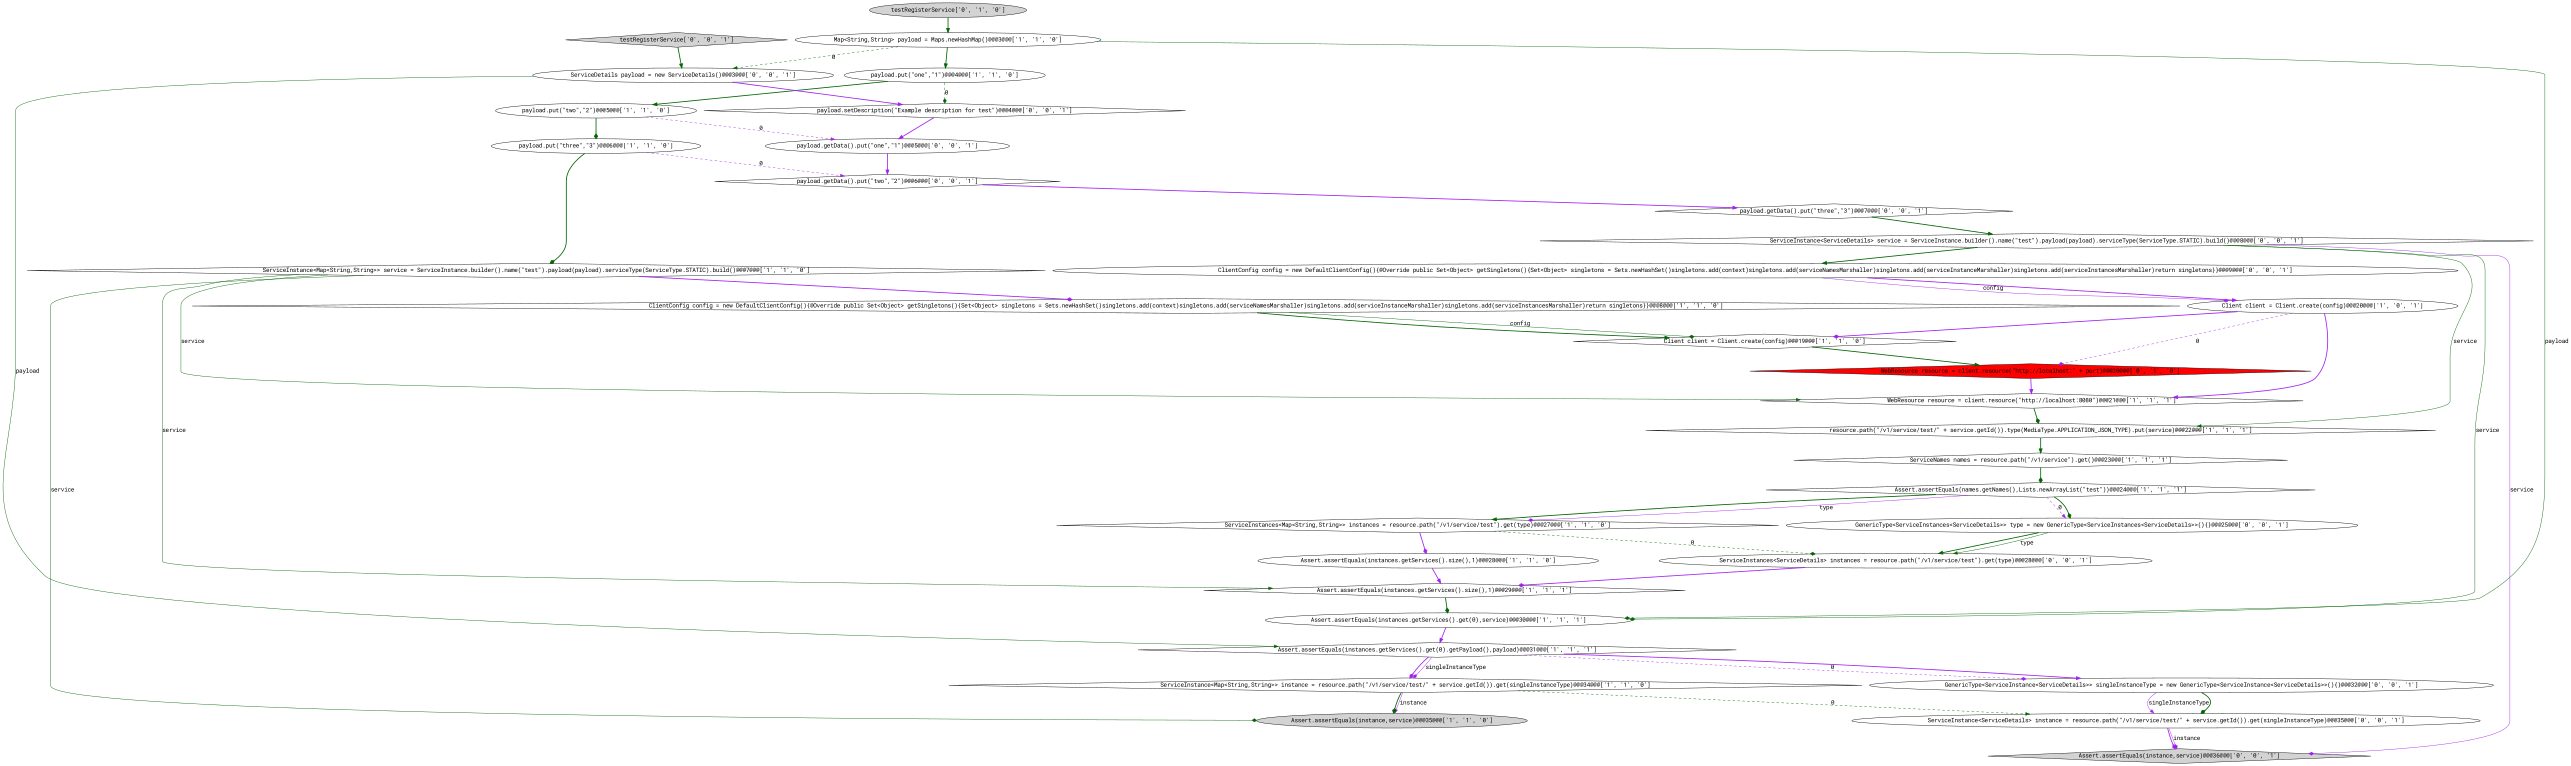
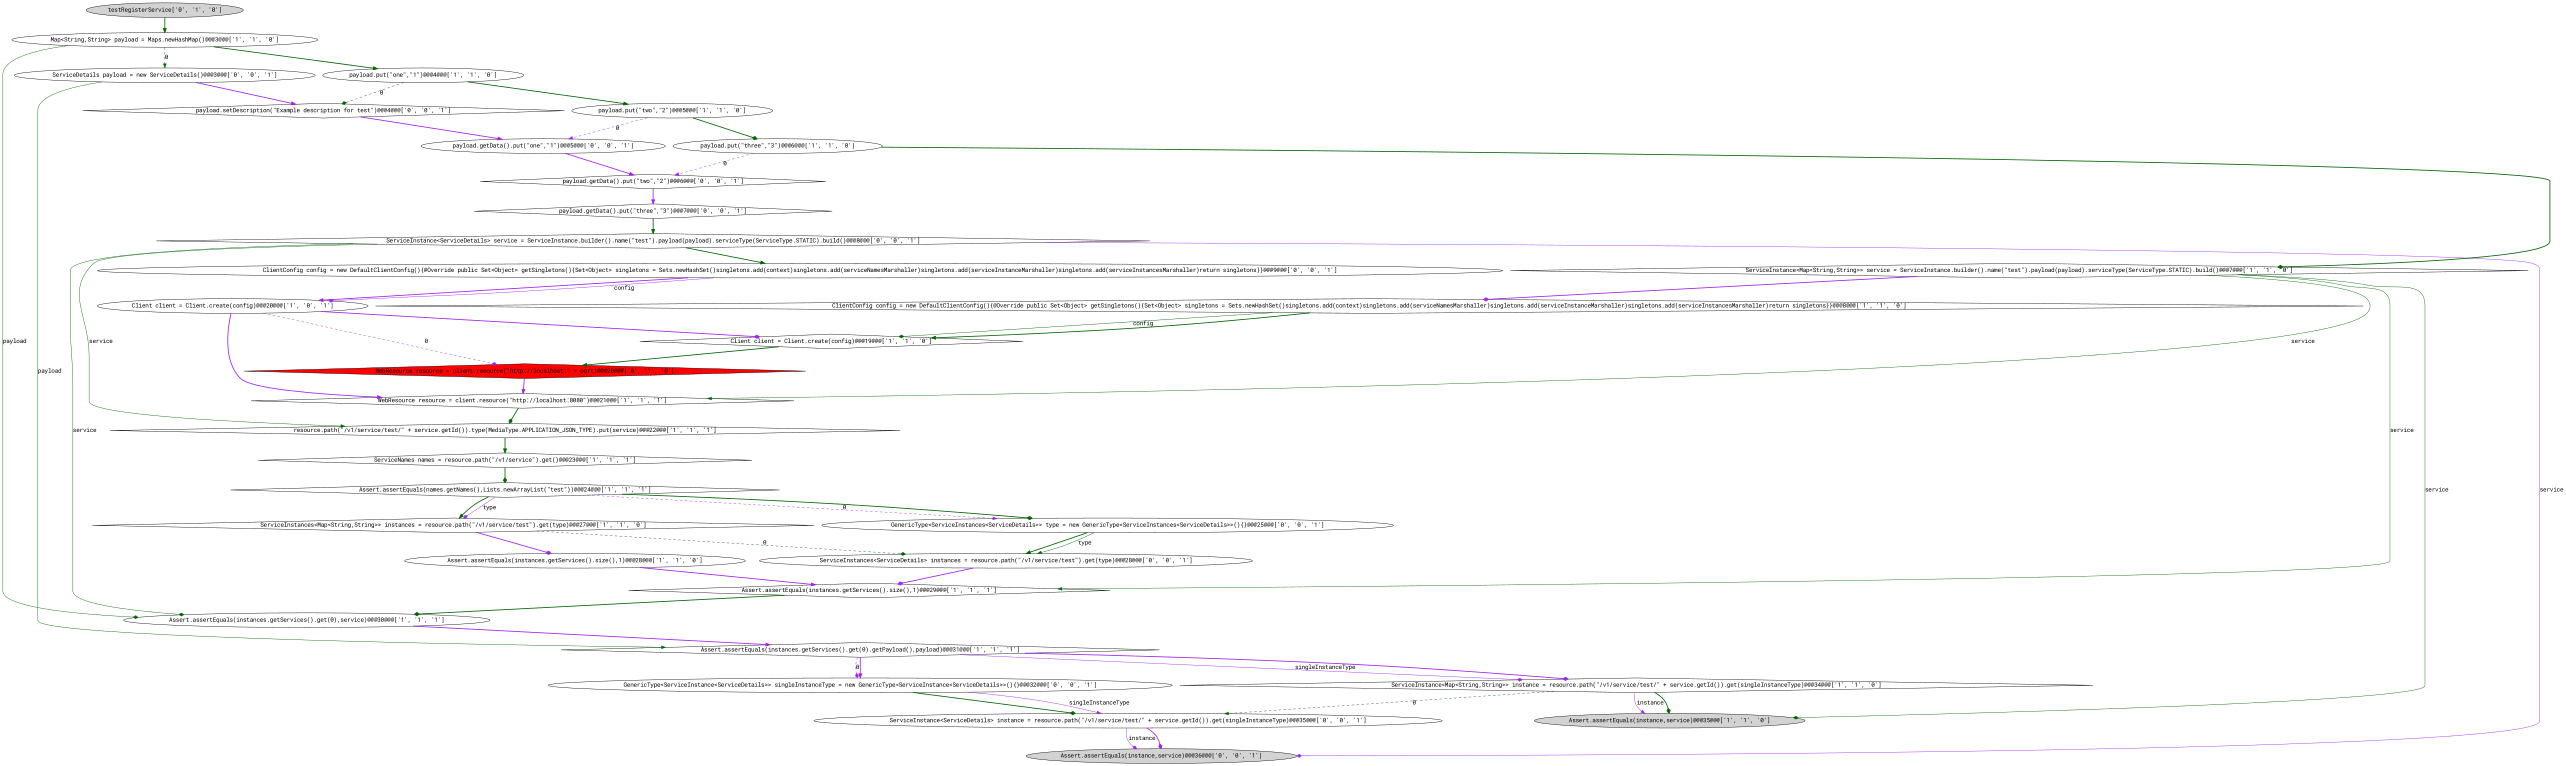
  digraph {
    fontname="Roboto Mono"
    node [fillcolor=white fontname="Roboto Mono" shape=diamond style=filled]
    edge [arrowhead=normal color=darkgreen fontname="Roboto Mono" style=bold]
-   n1 [fillcolor=lightgray label="Assert.assertEquals(instance,service)@@@36@@@['0', '0', '1']"]
+   n1 [fillcolor=lightgray label="Assert.assertEquals(instance,service)@@@36@@@['0', '0', '1']" shape=ellipse]
    n2 [label="Client client = Client.create(config)@@@19@@@['1', '1', '0']"]
    n3 [fillcolor=red label="WebResource resource = client.resource(\"http://localhost:\" + port)@@@20@@@['0', '1', '0']"]
    n4 [label="WebResource resource = client.resource(\"http://localhost:8080\")@@@21@@@['1', '1', '1']"]
    n5 [label="Client client = Client.create(config)@@@20@@@['1', '0', '1']" shape=ellipse]
    n6 [label="resource.path(\"/v1/service/test/\" + service.getId()).type(MediaType.APPLICATION_JSON_TYPE).put(service)@@@22@@@['1', '1', '1']"]
    n7 [label="ServiceNames names = resource.path(\"/v1/service\").get()@@@23@@@['1', '1', '1']"]
    n8 [label="Assert.assertEquals(names.getNames(),Lists.newArrayList(\"test\"))@@@24@@@['1', '1', '1']"]
    n9 [label="ServiceInstances<Map<String,String>> instances = resource.path(\"/v1/service/test\").get(type)@@@27@@@['1', '1', '0']"]
    n10 [label="GenericType<ServiceInstances<ServiceDetails>> type = new GenericType<ServiceInstances<ServiceDetails>>(){}@@@25@@@['0', '0', '1']" shape=ellipse]
    n11 [label="Map<String,String> payload = Maps.newHashMap()@@@3@@@['1', '1', '0']" shape=ellipse]
    n12 [label="Assert.assertEquals(instances.getServices().get(0),service)@@@30@@@['1', '1', '1']" shape=ellipse]
    n13 [label="payload.put(\"one\",\"1\")@@@4@@@['1', '1', '0']" shape=ellipse]
    n14 [label="ServiceDetails payload = new ServiceDetails()@@@3@@@['0', '0', '1']" shape=ellipse]
    n15 [label="Assert.assertEquals(instances.getServices().get(0).getPayload(),payload)@@@31@@@['1', '1', '1']"]
    n16 [label="payload.setDescription(\"Example description for test\")@@@4@@@['0', '0', '1']"]
    n17 [label="payload.put(\"two\",\"2\")@@@5@@@['1', '1', '0']" shape=ellipse]
    n18 [label="GenericType<ServiceInstance<ServiceDetails>> singleInstanceType = new GenericType<ServiceInstance<ServiceDetails>>(){}@@@32@@@['0', '0', '1']" shape=ellipse]
    n19 [label="ServiceInstance<Map<String,String>> instance = resource.path(\"/v1/service/test/\" + service.getId()).get(singleInstanceType)@@@34@@@['1', '1', '0']"]
    n20 [label="ServiceInstance<ServiceDetails> instance = resource.path(\"/v1/service/test/\" + service.getId()).get(singleInstanceType)@@@35@@@['0', '0', '1']" shape=ellipse]
    n21 [label="payload.getData().put(\"one\",\"1\")@@@5@@@['0', '0', '1']" shape=ellipse]
    n22 [label="payload.getData().put(\"two\",\"2\")@@@6@@@['0', '0', '1']"]
    n23 [label="Assert.assertEquals(instances.getServices().size(),1)@@@28@@@['1', '1', '0']" shape=ellipse]
    n24 [label="Assert.assertEquals(instances.getServices().size(),1)@@@29@@@['1', '1', '1']"]
    n25 [label="payload.getData().put(\"three\",\"3\")@@@7@@@['0', '0', '1']"]
    n26 [label="ServiceInstance<ServiceDetails> service = ServiceInstance.builder().name(\"test\").payload(payload).serviceType(ServiceType.STATIC).build()@@@8@@@['0', '0', '1']"]
    n27 [label="ClientConfig config = new DefaultClientConfig(){@Override public Set<Object> getSingletons(){Set<Object> singletons = Sets.newHashSet()singletons.add(context)singletons.add(serviceNamesMarshaller)singletons.add(serviceInstanceMarshaller)singletons.add(serviceInstancesMarshaller)return singletons}}@@@9@@@['0', '0', '1']" shape=ellipse]
-   n28 [fillcolor=lightgray label="testRegisterService['0', '0', '1']"]
    n29 [label="payload.put(\"three\",\"3\")@@@6@@@['1', '1', '0']" shape=ellipse]
    n30 [label="ServiceInstances<ServiceDetails> instances = resource.path(\"/v1/service/test\").get(type)@@@28@@@['0', '0', '1']" shape=ellipse]
    n31 [label="ServiceInstance<Map<String,String>> service = ServiceInstance.builder().name(\"test\").payload(payload).serviceType(ServiceType.STATIC).build()@@@7@@@['1', '1', '0']"]
    n32 [fillcolor=lightgray label="Assert.assertEquals(instance,service)@@@35@@@['1', '1', '0']" shape=ellipse]
    n33 [label="ClientConfig config = new DefaultClientConfig(){@Override public Set<Object> getSingletons(){Set<Object> singletons = Sets.newHashSet()singletons.add(context)singletons.add(serviceNamesMarshaller)singletons.add(serviceInstanceMarshaller)singletons.add(serviceInstancesMarshaller)return singletons}}@@@8@@@['1', '1', '0']"]
    n34 [fillcolor=lightgray label="testRegisterService['0', '1', '0']" shape=ellipse]
    n2 -> n3
    n3 -> n4 [color=purple]
    n4 -> n6 [arrowhead=diamond]
    n5 -> n2 [arrowhead=diamond color=purple]
    n5 -> n3 [arrowhead=diamond color=purple label=0 style=dashed]
    n5 -> n4 [color=purple]
    n6 -> n7
    n7 -> n8 [arrowhead=diamond]
    n8 -> n9 [arrowhead=diamond color=purple label=type style=solid]
    n8 -> n9
    n8 -> n10 [color=purple label=0 style=dashed]
    n8 -> n10 [arrowhead=diamond]
    n9 -> n23 [arrowhead=diamond color=purple]
    n9 -> n30 [arrowhead=diamond label=0 style=dashed]
    n10 -> n30
    n10 -> n30 [label=type style=solid]
    n11 -> n12 [arrowhead=diamond label=payload style=solid]
    n11 -> n13
    n11 -> n14 [label=0 style=dashed]
    n12 -> n15 [color=purple]
    n13 -> n16 [arrowhead=diamond label=0 style=dashed]
    n13 -> n17
    n14 -> n15 [label=payload style=solid]
    n14 -> n16 [color=purple]
    n15 -> n18 [arrowhead=diamond color=purple label=0 style=dashed]
    n15 -> n18 [color=purple]
    n15 -> n19 [arrowhead=diamond color=purple label=singleInstanceType style=solid]
    n15 -> n19 [arrowhead=diamond color=purple]
    n16 -> n21 [color=purple]
    n17 -> n21 [color=purple label=0 style=dashed]
    n17 -> n29 [arrowhead=diamond]
    n18 -> n20 [color=purple label=singleInstanceType style=solid]
    n18 -> n20 [arrowhead=diamond]
    n19 -> n20 [label=0 style=dashed]
    n19 -> n32 [color=purple label=instance style=solid]
    n19 -> n32 [arrowhead=diamond]
    n20 -> n1 [arrowhead=diamond color=purple label=instance style=solid]
    n20 -> n1 [arrowhead=diamond color=purple]
    n21 -> n22 [color=purple]
    n22 -> n25 [color=purple]
    n23 -> n24 [color=purple]
    n24 -> n12 [arrowhead=diamond]
    n25 -> n26
    n26 -> n1 [arrowhead=diamond color=purple label=service style=solid]
    n26 -> n6 [label=service style=solid]
    n26 -> n12 [arrowhead=diamond label=service style=solid]
    n26 -> n27
    n27 -> n5 [color=purple]
    n27 -> n5 [arrowhead=diamond color=purple label=config style=solid]
-   n28 -> n14
    n29 -> n22 [color=purple label=0 style=dashed]
    n29 -> n31 [arrowhead=diamond]
    n30 -> n24 [arrowhead=diamond color=purple]
    n31 -> n4 [label=service style=solid]
    n31 -> n24 [label=service style=solid]
    n31 -> n32 [arrowhead=diamond label=service style=solid]
    n31 -> n33 [arrowhead=diamond color=purple]
    n33 -> n2 [arrowhead=diamond label=config style=solid]
    n33 -> n2
    n34 -> n11
  }
